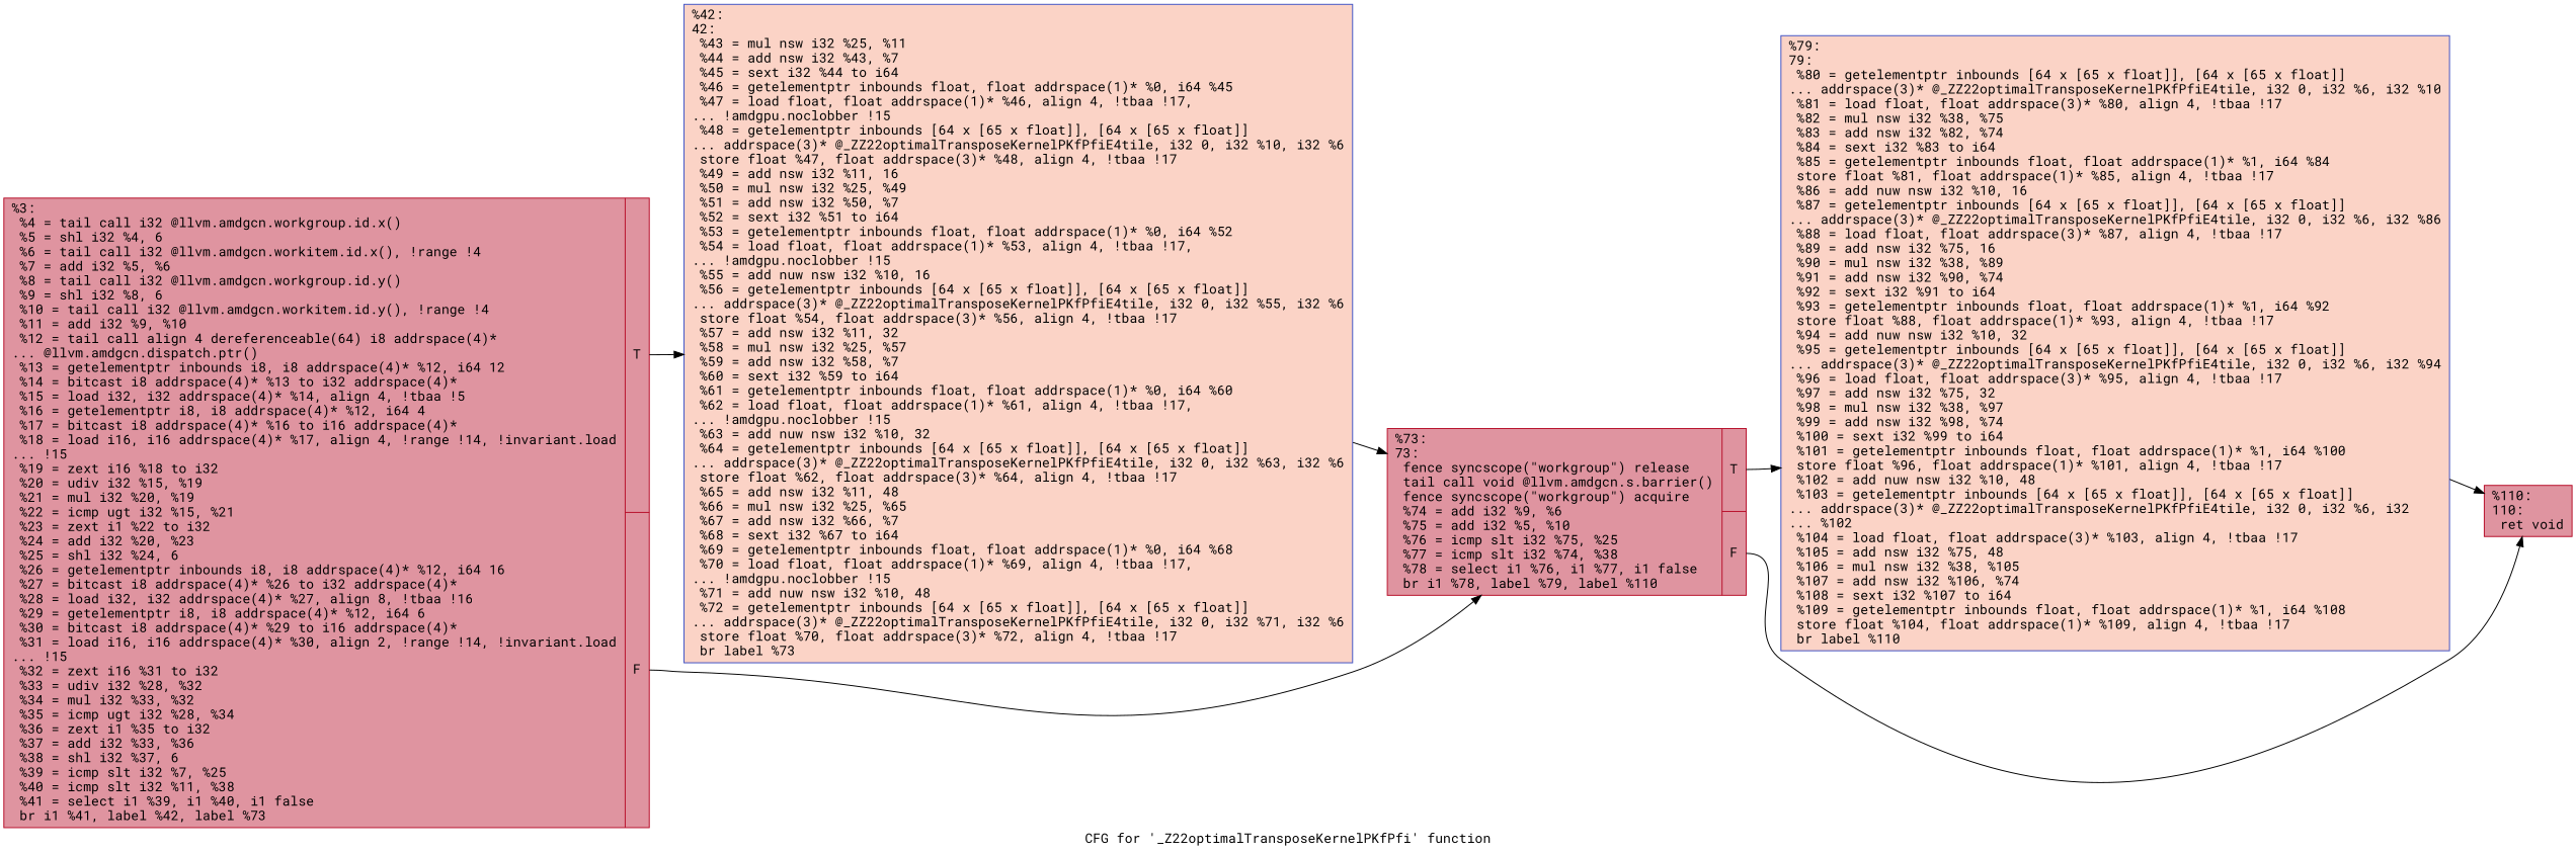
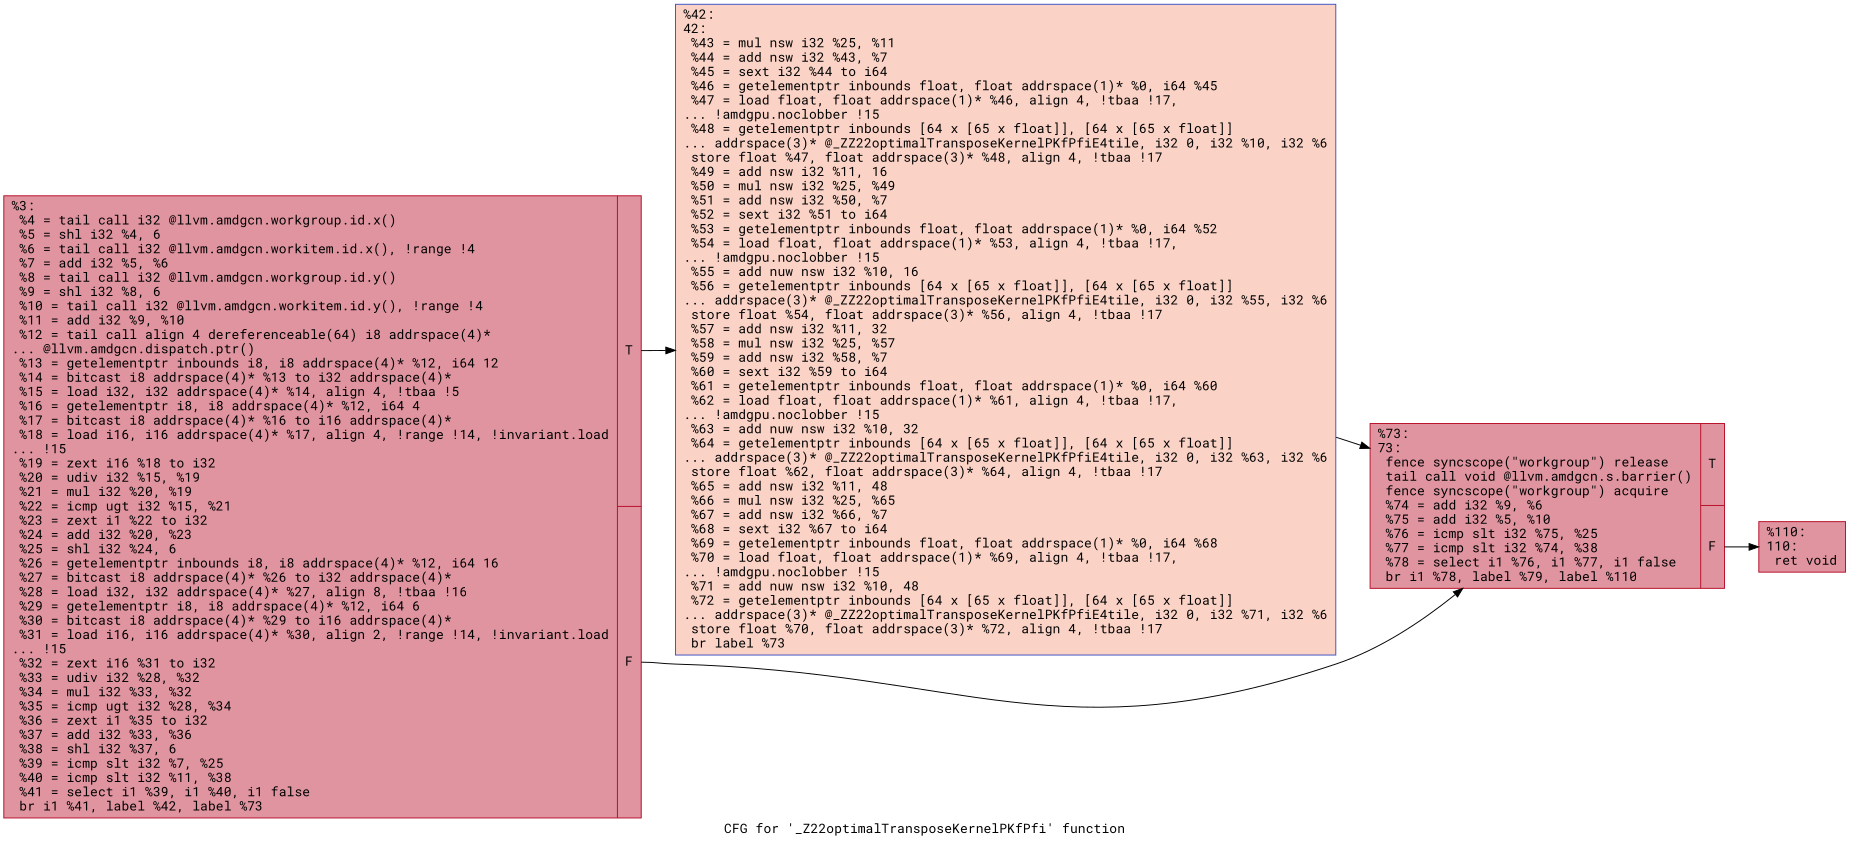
  digraph {
    label="CFG for '_Z22optimalTransposeKernelPKfPfi' function"
    rankdir=LR
    fontname="Roboto Mono"
    node [color="#b70d28ff" fillcolor="#b70d2870" shape=record style=filled fontname="Roboto Mono"]
    edge [fontname="Roboto Mono"]
    n1 [label="{%3:\l  %4 = tail call i32 @llvm.amdgcn.workgroup.id.x()\l  %5 = shl i32 %4, 6\l  %6 = tail call i32 @llvm.amdgcn.workitem.id.x(), !range !4\l  %7 = add i32 %5, %6\l  %8 = tail call i32 @llvm.amdgcn.workgroup.id.y()\l  %9 = shl i32 %8, 6\l  %10 = tail call i32 @llvm.amdgcn.workitem.id.y(), !range !4\l  %11 = add i32 %9, %10\l  %12 = tail call align 4 dereferenceable(64) i8 addrspace(4)*\l... @llvm.amdgcn.dispatch.ptr()\l  %13 = getelementptr inbounds i8, i8 addrspace(4)* %12, i64 12\l  %14 = bitcast i8 addrspace(4)* %13 to i32 addrspace(4)*\l  %15 = load i32, i32 addrspace(4)* %14, align 4, !tbaa !5\l  %16 = getelementptr i8, i8 addrspace(4)* %12, i64 4\l  %17 = bitcast i8 addrspace(4)* %16 to i16 addrspace(4)*\l  %18 = load i16, i16 addrspace(4)* %17, align 4, !range !14, !invariant.load\l... !15\l  %19 = zext i16 %18 to i32\l  %20 = udiv i32 %15, %19\l  %21 = mul i32 %20, %19\l  %22 = icmp ugt i32 %15, %21\l  %23 = zext i1 %22 to i32\l  %24 = add i32 %20, %23\l  %25 = shl i32 %24, 6\l  %26 = getelementptr inbounds i8, i8 addrspace(4)* %12, i64 16\l  %27 = bitcast i8 addrspace(4)* %26 to i32 addrspace(4)*\l  %28 = load i32, i32 addrspace(4)* %27, align 8, !tbaa !16\l  %29 = getelementptr i8, i8 addrspace(4)* %12, i64 6\l  %30 = bitcast i8 addrspace(4)* %29 to i16 addrspace(4)*\l  %31 = load i16, i16 addrspace(4)* %30, align 2, !range !14, !invariant.load\l... !15\l  %32 = zext i16 %31 to i32\l  %33 = udiv i32 %28, %32\l  %34 = mul i32 %33, %32\l  %35 = icmp ugt i32 %28, %34\l  %36 = zext i1 %35 to i32\l  %37 = add i32 %33, %36\l  %38 = shl i32 %37, 6\l  %39 = icmp slt i32 %7, %25\l  %40 = icmp slt i32 %11, %38\l  %41 = select i1 %39, i1 %40, i1 false\l  br i1 %41, label %42, label %73\l|{<s0>T|<s1>F}}"]
    n2 [color="#3d50c3ff" fillcolor="#f59c7d70" label="{%42:\l42:                                               \l  %43 = mul nsw i32 %25, %11\l  %44 = add nsw i32 %43, %7\l  %45 = sext i32 %44 to i64\l  %46 = getelementptr inbounds float, float addrspace(1)* %0, i64 %45\l  %47 = load float, float addrspace(1)* %46, align 4, !tbaa !17,\l... !amdgpu.noclobber !15\l  %48 = getelementptr inbounds [64 x [65 x float]], [64 x [65 x float]]\l... addrspace(3)* @_ZZ22optimalTransposeKernelPKfPfiE4tile, i32 0, i32 %10, i32 %6\l  store float %47, float addrspace(3)* %48, align 4, !tbaa !17\l  %49 = add nsw i32 %11, 16\l  %50 = mul nsw i32 %25, %49\l  %51 = add nsw i32 %50, %7\l  %52 = sext i32 %51 to i64\l  %53 = getelementptr inbounds float, float addrspace(1)* %0, i64 %52\l  %54 = load float, float addrspace(1)* %53, align 4, !tbaa !17,\l... !amdgpu.noclobber !15\l  %55 = add nuw nsw i32 %10, 16\l  %56 = getelementptr inbounds [64 x [65 x float]], [64 x [65 x float]]\l... addrspace(3)* @_ZZ22optimalTransposeKernelPKfPfiE4tile, i32 0, i32 %55, i32 %6\l  store float %54, float addrspace(3)* %56, align 4, !tbaa !17\l  %57 = add nsw i32 %11, 32\l  %58 = mul nsw i32 %25, %57\l  %59 = add nsw i32 %58, %7\l  %60 = sext i32 %59 to i64\l  %61 = getelementptr inbounds float, float addrspace(1)* %0, i64 %60\l  %62 = load float, float addrspace(1)* %61, align 4, !tbaa !17,\l... !amdgpu.noclobber !15\l  %63 = add nuw nsw i32 %10, 32\l  %64 = getelementptr inbounds [64 x [65 x float]], [64 x [65 x float]]\l... addrspace(3)* @_ZZ22optimalTransposeKernelPKfPfiE4tile, i32 0, i32 %63, i32 %6\l  store float %62, float addrspace(3)* %64, align 4, !tbaa !17\l  %65 = add nsw i32 %11, 48\l  %66 = mul nsw i32 %25, %65\l  %67 = add nsw i32 %66, %7\l  %68 = sext i32 %67 to i64\l  %69 = getelementptr inbounds float, float addrspace(1)* %0, i64 %68\l  %70 = load float, float addrspace(1)* %69, align 4, !tbaa !17,\l... !amdgpu.noclobber !15\l  %71 = add nuw nsw i32 %10, 48\l  %72 = getelementptr inbounds [64 x [65 x float]], [64 x [65 x float]]\l... addrspace(3)* @_ZZ22optimalTransposeKernelPKfPfiE4tile, i32 0, i32 %71, i32 %6\l  store float %70, float addrspace(3)* %72, align 4, !tbaa !17\l  br label %73\l}"]
    n3 [label="{%73:\l73:                                               \l  fence syncscope(\"workgroup\") release\l  tail call void @llvm.amdgcn.s.barrier()\l  fence syncscope(\"workgroup\") acquire\l  %74 = add i32 %9, %6\l  %75 = add i32 %5, %10\l  %76 = icmp slt i32 %75, %25\l  %77 = icmp slt i32 %74, %38\l  %78 = select i1 %76, i1 %77, i1 false\l  br i1 %78, label %79, label %110\l|{<s0>T|<s1>F}}"]
-   n4 [color="#3d50c3ff" fillcolor="#f59c7d70" label="{%79:\l79:                                               \l  %80 = getelementptr inbounds [64 x [65 x float]], [64 x [65 x float]]\l... addrspace(3)* @_ZZ22optimalTransposeKernelPKfPfiE4tile, i32 0, i32 %6, i32 %10\l  %81 = load float, float addrspace(3)* %80, align 4, !tbaa !17\l  %82 = mul nsw i32 %38, %75\l  %83 = add nsw i32 %82, %74\l  %84 = sext i32 %83 to i64\l  %85 = getelementptr inbounds float, float addrspace(1)* %1, i64 %84\l  store float %81, float addrspace(1)* %85, align 4, !tbaa !17\l  %86 = add nuw nsw i32 %10, 16\l  %87 = getelementptr inbounds [64 x [65 x float]], [64 x [65 x float]]\l... addrspace(3)* @_ZZ22optimalTransposeKernelPKfPfiE4tile, i32 0, i32 %6, i32 %86\l  %88 = load float, float addrspace(3)* %87, align 4, !tbaa !17\l  %89 = add nsw i32 %75, 16\l  %90 = mul nsw i32 %38, %89\l  %91 = add nsw i32 %90, %74\l  %92 = sext i32 %91 to i64\l  %93 = getelementptr inbounds float, float addrspace(1)* %1, i64 %92\l  store float %88, float addrspace(1)* %93, align 4, !tbaa !17\l  %94 = add nuw nsw i32 %10, 32\l  %95 = getelementptr inbounds [64 x [65 x float]], [64 x [65 x float]]\l... addrspace(3)* @_ZZ22optimalTransposeKernelPKfPfiE4tile, i32 0, i32 %6, i32 %94\l  %96 = load float, float addrspace(3)* %95, align 4, !tbaa !17\l  %97 = add nsw i32 %75, 32\l  %98 = mul nsw i32 %38, %97\l  %99 = add nsw i32 %98, %74\l  %100 = sext i32 %99 to i64\l  %101 = getelementptr inbounds float, float addrspace(1)* %1, i64 %100\l  store float %96, float addrspace(1)* %101, align 4, !tbaa !17\l  %102 = add nuw nsw i32 %10, 48\l  %103 = getelementptr inbounds [64 x [65 x float]], [64 x [65 x float]]\l... addrspace(3)* @_ZZ22optimalTransposeKernelPKfPfiE4tile, i32 0, i32 %6, i32\l... %102\l  %104 = load float, float addrspace(3)* %103, align 4, !tbaa !17\l  %105 = add nsw i32 %75, 48\l  %106 = mul nsw i32 %38, %105\l  %107 = add nsw i32 %106, %74\l  %108 = sext i32 %107 to i64\l  %109 = getelementptr inbounds float, float addrspace(1)* %1, i64 %108\l  store float %104, float addrspace(1)* %109, align 4, !tbaa !17\l  br label %110\l}"]
    n5 [label="{%110:\l110:                                              \l  ret void\l}"]
    n1 -> n2 [tailport=s0]
    n1 -> n3 [tailport=s1]
    n2 -> n3
-   n3 -> n4 [tailport=s0]
    n3 -> n5 [tailport=s1]
-   n4 -> n5
  }
